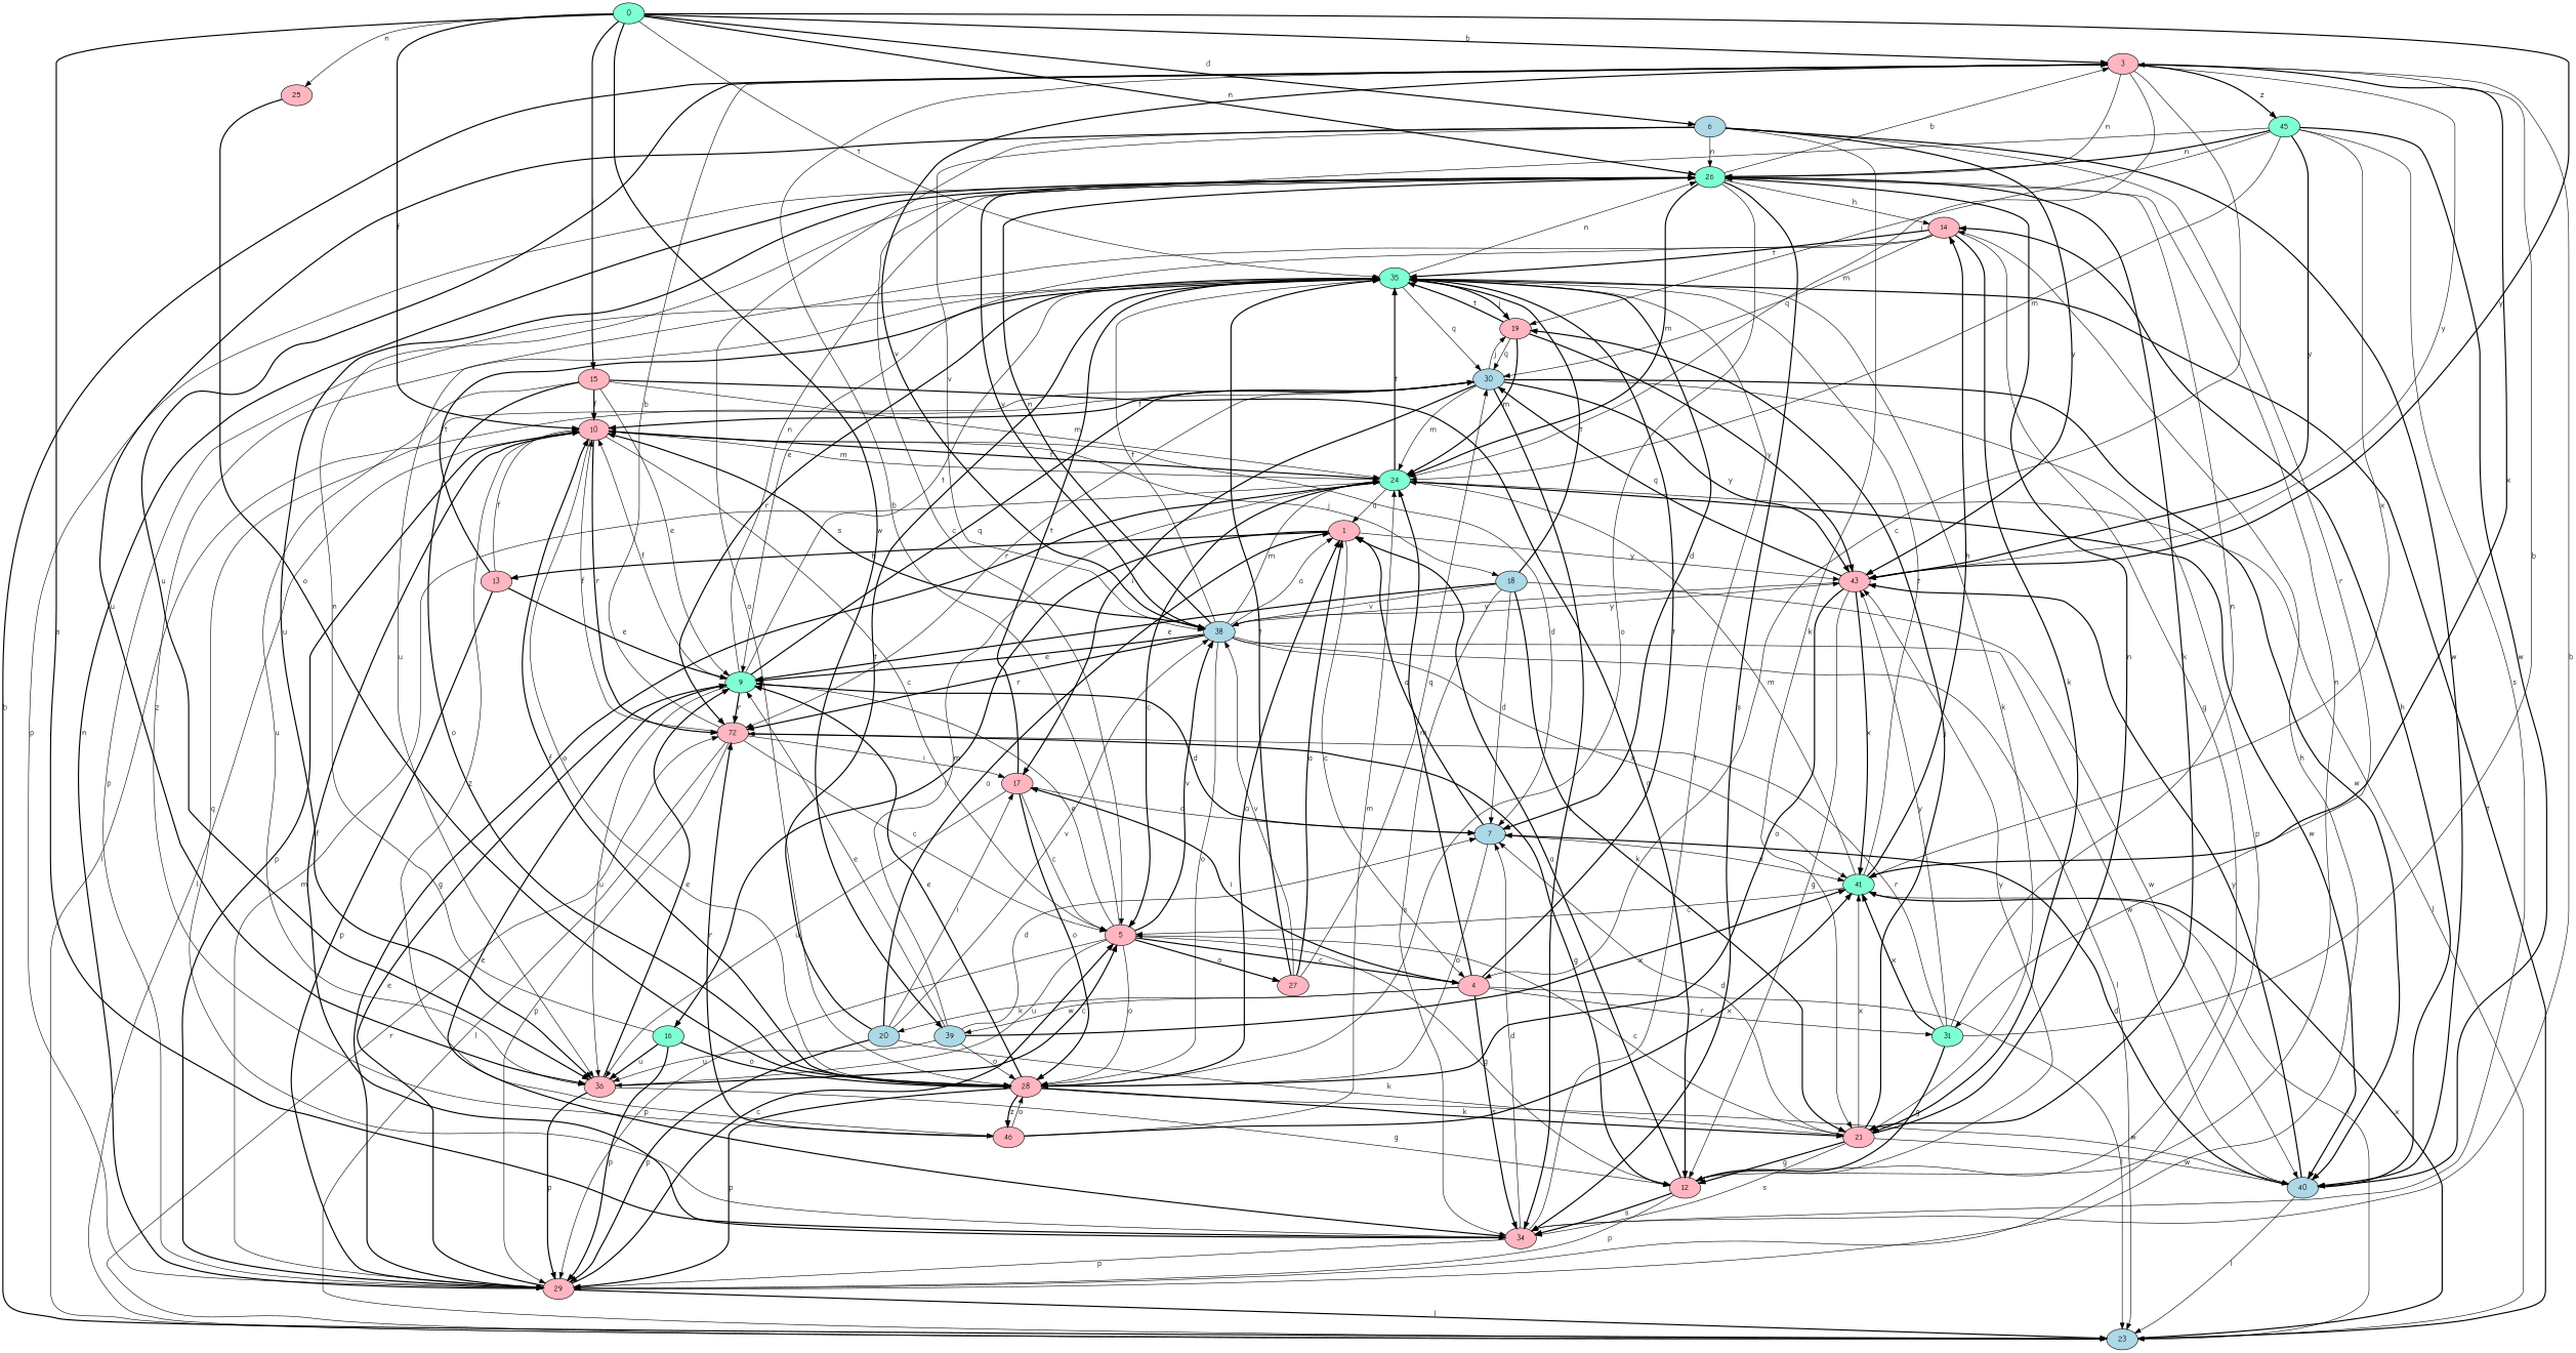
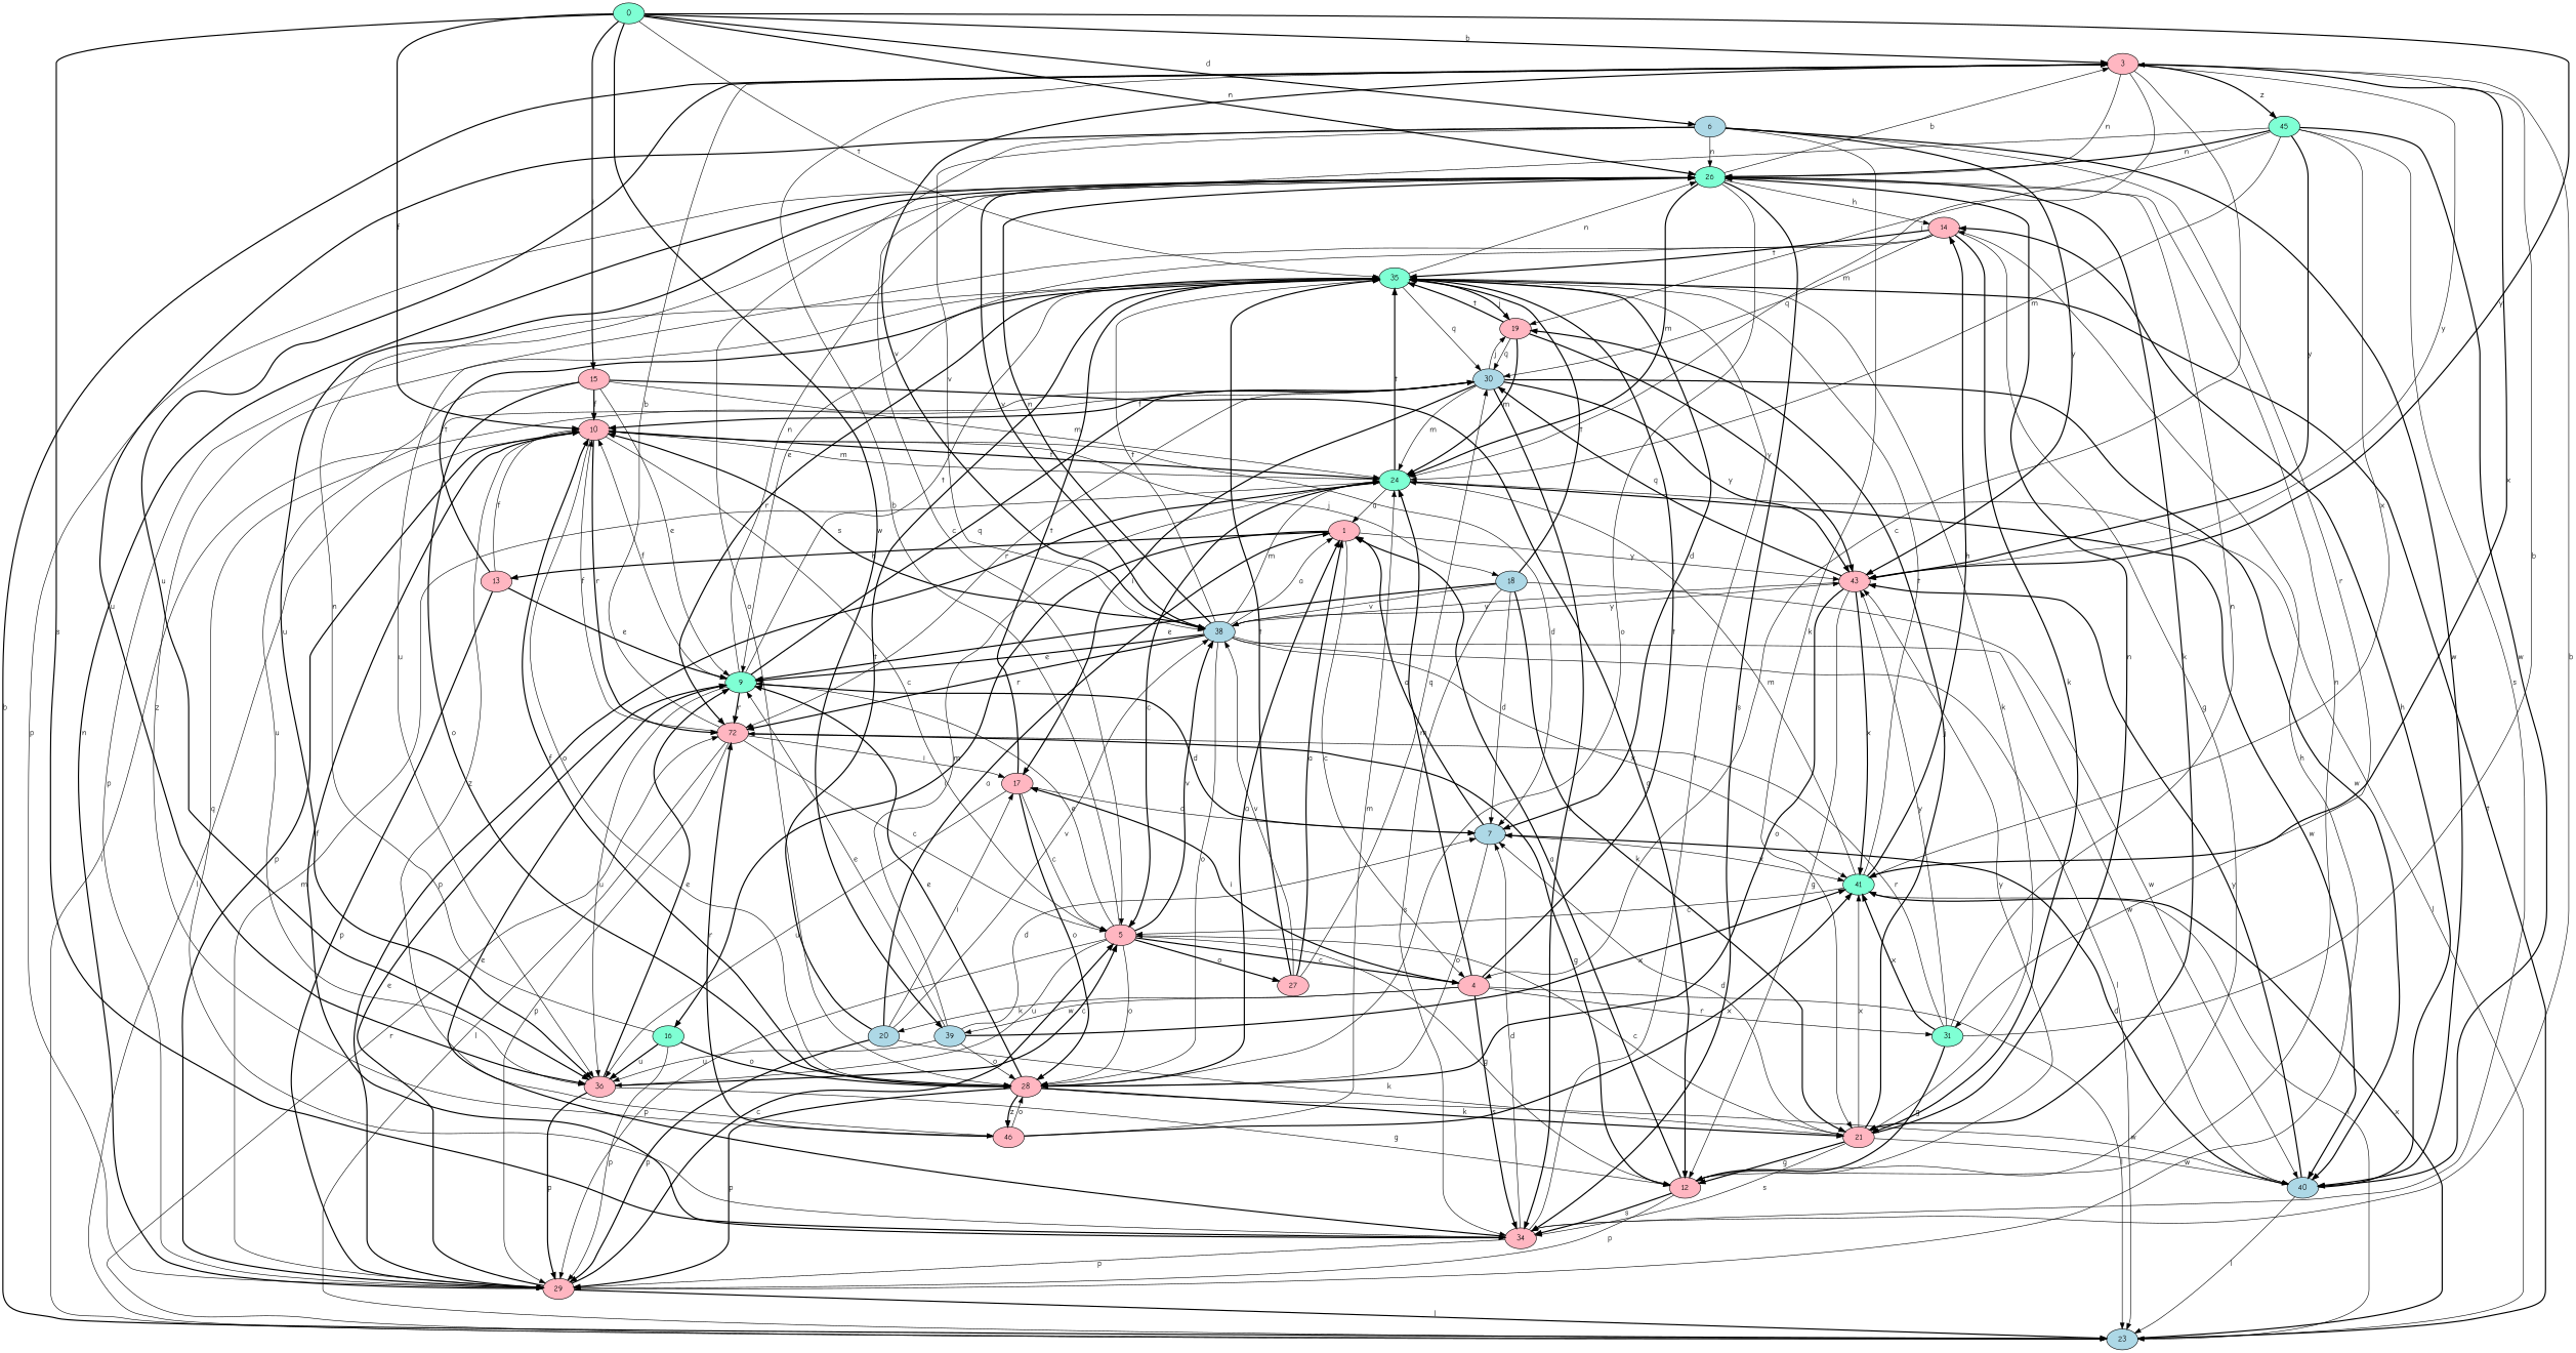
  strict digraph {
    fontname="Comic Neue"
    node [fillcolor=lightpink fontname="Comic Neue" style=filled]
    edge [fontname="Comic Neue" style=solid]
    0 [fillcolor=aquamarine]
    3
    6 [fillcolor=lightblue]
    10
    15
-   25
    26 [fillcolor=aquamarine]
    34
    35 [fillcolor=aquamarine]
    39 [fillcolor=lightblue]
    43
    4
    24 [fillcolor=aquamarine]
    36
    38 [fillcolor=lightblue]
    41 [fillcolor=aquamarine]
    45 [fillcolor=aquamarine]
    31 [fillcolor=aquamarine]
    28
    21
    40 [fillcolor=lightblue]
    23 [fillcolor=lightblue]
    5
    29
    7 [fillcolor=lightblue]
    n26 [label=72]
    18 [fillcolor=lightblue]
    46
    9 [fillcolor=aquamarine]
    12
    14
    30 [fillcolor=lightblue]
    19
    1
    13
    16 [fillcolor=aquamarine]
    17
    20 [fillcolor=lightblue]
    27
    0 -> 3 [label=b style=bold]
    0 -> 6 [label=d style=bold]
    0 -> 10 [label=f style=bold]
    0 -> 15 [label=i style=bold]
-   0 -> 25 [label=n]
    0 -> 26 [label=n style=bold]
    0 -> 34 [label=s style=bold]
    0 -> 35 [label=t]
    0 -> 39 [label=w style=bold]
    0 -> 43 [label=y style=bold]
    3 -> 26 [label=n]
    3 -> 43 [label=y]
    3 -> 4 [label=c]
    3 -> 24 [label=m]
    3 -> 36 [label=u style=bold]
    3 -> 38 [label=v style=bold]
    3 -> 41 [label=x style=bold]
    3 -> 45 [label=z style=bold]
    6 -> 26 [label=n]
    6 -> 43 [label=y style=bold]
    6 -> 36 [label=u style=bold]
    6 -> 38 [label=v]
    6 -> 31 [label=r]
    6 -> 28 [label=o]
    6 -> 21 [label=k]
    6 -> 40 [label=w style=bold]
    10 -> 24 [label=m]
    10 -> 28 [label=o]
    10 -> 23 [label=l]
    10 -> 5 [label=c]
    10 -> 29 [label=p style=bold]
    10 -> 7 [label=d]
    10 -> n26 [label=r style=bold]
    10 -> 18 [label=j]
    10 -> 46 [label=z]
    15 -> 10 [label=f style=bold]
    15 -> 24 [label=m]
    15 -> 36 [label=u]
    15 -> 28 [label=o style=bold]
    15 -> 9 [label=e]
    15 -> 12 [label=g style=bold]
-   25 -> 28 [label=o style=bold]
    26 -> 3 [label=b]
    26 -> 34 [label=s style=bold]
    26 -> 24 [label=m style=bold]
    26 -> 36 [label=u style=bold]
    26 -> 38 [label=v style=bold]
    26 -> 28 [label=o]
    26 -> 21 [label=k style=bold]
    26 -> 29 [label=p]
    26 -> 14 [label=h]
    34 -> 3 [label=b]
    34 -> 10 [label=f style=bold]
    34 -> 35 [label=t]
    34 -> 29 [label=p]
    34 -> 7 [label=d]
    34 -> 9 [label=e style=bold]
    34 -> 30 [label=q]
    35 -> 26 [label=n]
    35 -> 21 [label=k]
    35 -> 29 [label=p]
    35 -> 7 [label=d style=bold]
    35 -> n26 [label=r style=bold]
    35 -> 46 [label=z]
    35 -> 30 [label=q]
    35 -> 19 [label=j style=bold]
    39 -> 24 [label=m]
    39 -> 36 [label=u]
    39 -> 41 [label=x style=bold]
    39 -> 28 [label=o]
    39 -> 7 [label=d]
    39 -> 9 [label=e]
    43 -> 38 [label=v]
    43 -> 41 [label=x style=bold]
    43 -> 28 [label=o style=bold]
    43 -> 12 [label=g]
    43 -> 30 [label=q style=bold]
    4 -> 34 [label=s style=bold]
    4 -> 35 [label=t style=bold]
    4 -> 39 [label=w]
    4 -> 24 [label=m style=bold]
    4 -> 31 [label=r]
    4 -> 23 [label=l]
    4 -> 17 [label=i style=bold]
    4 -> 20 [label=k]
    24 -> 10 [label=f style=bold]
    24 -> 35 [label=t style=bold]
    24 -> 40 [label=w style=bold]
    24 -> 23 [label=l]
    24 -> 5 [label=c style=bold]
-   24 -> 29 [label=g style=bold]
+   24 -> 29 [label=p style=bold]
    24 -> 1 [label=a]
    36 -> 5 [label=c style=bold]
    36 -> 29 [label=p style=bold]
    36 -> 9 [label=e style=bold]
    36 -> 12 [label=g]
    38 -> 10 [label=s style=bold]
    38 -> 26 [label=n style=bold]
    38 -> 35 [label=t]
    38 -> 43 [label=y]
    38 -> 24 [label=m]
    38 -> 41 [label=x]
    38 -> 28 [label=o]
    38 -> 40 [label=w]
    38 -> 23 [label=l]
    38 -> n26 [label=r style=bold]
    38 -> 9 [label=e style=bold]
    38 -> 1 [label=a]
    41 -> 35 [label=t]
    41 -> 24 [label=m]
    41 -> 23 [label=l]
    41 -> 5 [label=c]
    41 -> 14 [label=h style=bold]
    45 -> 26 [label=n style=bold]
    45 -> 34 [label=s]
    45 -> 43 [label=y style=bold]
    45 -> 24 [label=m]
    45 -> 41 [label=x]
    45 -> 40 [label=w style=bold]
    45 -> 5 [label=c]
    45 -> 19 [label=j]
    31 -> 3 [label=b]
    31 -> 26 [label=n]
    31 -> 43 [label=y]
    31 -> 41 [label=x style=bold]
    31 -> n26 [label=r]
    31 -> 12 [label=g style=bold]
    28 -> 10 [label=f style=bold]
    28 -> 21 [label=k style=bold]
    28 -> 40 [label=w]
    28 -> 29 [label=p style=bold]
    28 -> 46 [label=z style=bold]
    28 -> 9 [label=e style=bold]
    28 -> 1 [label=a style=bold]
    21 -> 26 [label=n style=bold]
    21 -> 34 [label=s]
    21 -> 41 [label=x]
    21 -> 40 [label=w]
    21 -> 5 [label=c]
    21 -> 7 [label=d]
    21 -> 12 [label=g style=bold]
    21 -> 19 [label=j style=bold]
    40 -> 43 [label=y style=bold]
    40 -> 23 [label=l]
    40 -> 7 [label=d style=bold]
    40 -> 14 [label=h style=bold]
    23 -> 3 [label=b style=bold]
    23 -> 35 [label=t style=bold]
    23 -> 41 [label=x style=bold]
    23 -> n26 [label=r]
    5 -> 3 [label=b]
    5 -> 4 [label=c style=bold]
    5 -> 36 [label=u]
    5 -> 38 [label=v style=bold]
    5 -> 28 [label=o]
    5 -> 29 [label=p]
    5 -> 9 [label=e]
    5 -> 12 [label=g]
    5 -> 27 [label=o style=bold]
    29 -> 26 [label=n style=bold]
    29 -> 24 [label=m]
    29 -> 23 [label=l style=bold]
    29 -> 5 [label=c style=bold]
    29 -> 9 [label=e style=bold]
    29 -> 14 [label=h]
    7 -> 41 [label=x]
    7 -> 28 [label=o]
    7 -> 1 [label=a style=bold]
    n26 -> 3 [label=b]
    n26 -> 10 [label=f]
    n26 -> 23 [label=l]
    n26 -> 5 [label=c]
    n26 -> 29 [label=p]
    n26 -> 12 [label=g style=bold]
    n26 -> 17 [label=i]
    18 -> 34 [label=s]
    18 -> 35 [label=t style=bold]
    18 -> 38 [label=v]
    18 -> 21 [label=k style=bold]
    18 -> 40 [label=w]
    18 -> 7 [label=d]
    18 -> 9 [label=e style=bold]
    46 -> 24 [label=m]
    46 -> 41 [label=x style=bold]
    46 -> 28 [label=o]
    46 -> n26 [label=r style=bold]
    9 -> 10 [label=f]
    9 -> 26 [label=n]
    9 -> 35 [label=t]
    9 -> 36 [label=u]
    9 -> 7 [label=d style=bold]
    9 -> n26 [label=r style=bold]
    9 -> 30 [label=q style=bold]
    12 -> 26 [label=n]
    12 -> 34 [label=s style=bold]
    12 -> 43 [label=y]
    12 -> 29 [label=p]
    12 -> 1 [label=a style=bold]
    14 -> 35 [label=t style=bold]
    14 -> 36 [label=u]
    14 -> 21 [label=k style=bold]
    14 -> 9 [label=e]
    14 -> 12 [label=g]
    14 -> 30 [label=q]
    30 -> 10 [label=f style=bold]
    30 -> 34 [label=s style=bold]
    30 -> 43 [label=y style=bold]
    30 -> 24 [label=m]
    30 -> 40 [label=w style=bold]
    30 -> 23 [label=l]
-   30 -> 29 [label=p]
    30 -> n26 [label=r]
    30 -> 19 [label=j]
    30 -> 17 [label=i style=bold]
    19 -> 35 [label=t style=bold]
    19 -> 43 [label=y style=bold]
    19 -> 24 [label=m style=bold]
    19 -> 30 [label=q]
    1 -> 43 [label=y]
    1 -> 4 [label=c]
    1 -> 13 [label=h style=bold]
    1 -> 16 [label=i style=bold]
    13 -> 10 [label=f]
    13 -> 35 [label=t style=bold]
    13 -> 29 [label=p style=bold]
    13 -> 9 [label=e style=bold]
    16 -> 26 [label=n]
    16 -> 36 [label=u style=bold]
    16 -> 28 [label=o style=bold]
-   16 -> 29 [label=p style=bold]
+   16 -> 29 [label=p]
    17 -> 35 [label=t style=bold]
    17 -> 36 [label=u]
    17 -> 28 [label=o style=bold]
    17 -> 5 [label=c]
    17 -> 7 [label=d]
    20 -> 35 [label=t style=bold]
    20 -> 38 [label=v]
    20 -> 21 [label=k]
    20 -> 29 [label=p style=bold]
    20 -> 1 [label=a style=bold]
    20 -> 17 [label=i]
    27 -> 35 [label=t style=bold]
    27 -> 38 [label=v]
    27 -> 30 [label=q]
    27 -> 1 [label=a style=bold]
  }
